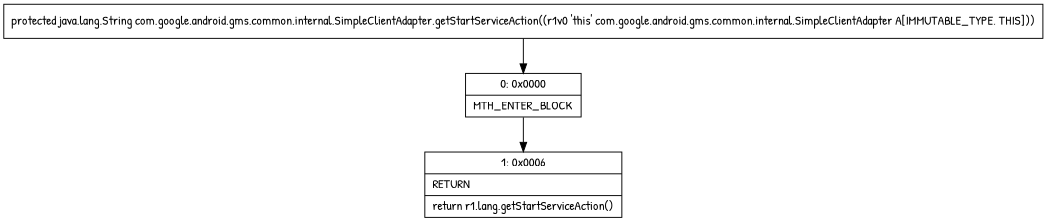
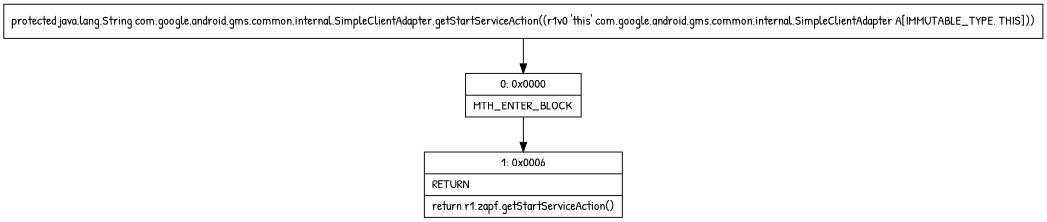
  digraph {
    fontname="Patrick Hand"
    node [shape=record fontname="Patrick Hand"]
    edge [fontname="Patrick Hand"]
    n1 [label="{0\:\ 0x0000|MTH_ENTER_BLOCK\l}"]
-   n2 [label="{1\:\ 0x0006|RETURN\l|return r1.lang.getStartServiceAction()\l}"]
+   n2 [label="{1\:\ 0x0006|RETURN\l|return r1.zapf.getStartServiceAction()\l}"]
    n3 [label="{protected java.lang.String com.google.android.gms.common.internal.SimpleClientAdapter.getStartServiceAction((r1v0 'this' com.google.android.gms.common.internal.SimpleClientAdapter A[IMMUTABLE_TYPE, THIS])) }"]
    n1 -> n2
    n3 -> n1
  }
